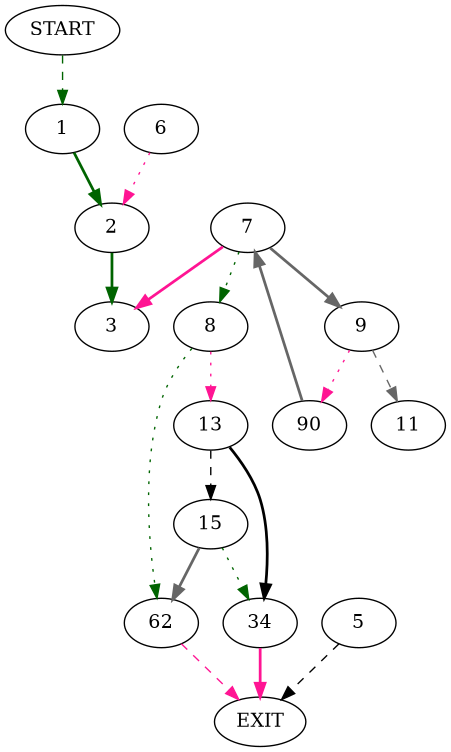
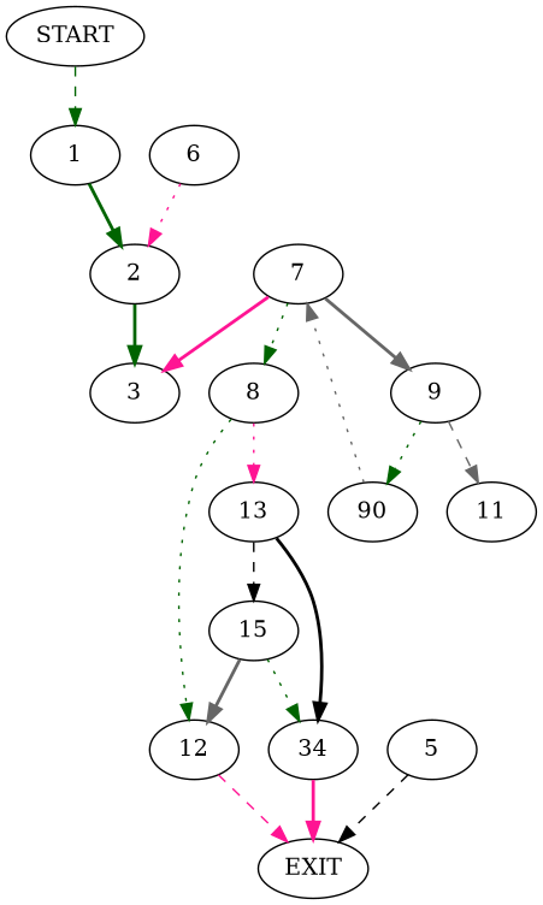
  digraph {
    edge [color=darkgreen style=bold]
    n1 [label=START]
    1
    2
    n4 [label=EXIT]
    3
    7
    8
    9
    5
    6
-   12 [label=62]
+   12
    13
    n13 [label=90]
    11
    n15 [label=34]
    15
    n1 -> 1 [style=dashed]
    1 -> 2
    2 -> 3
    7 -> 3 [color=deeppink]
    7 -> 8 [style=dotted]
    7 -> 9 [color=gray40]
    8 -> 12 [style=dotted]
    8 -> 13 [color=deeppink style=dotted]
-   9 -> n13 [color=deeppink style=dotted]
+   9 -> n13 [style=dotted]
    9 -> 11 [color=gray40 style=dashed]
    5 -> n4 [color=black style=dashed]
    6 -> 2 [color=deeppink style=dotted]
    12 -> n4 [color=deeppink style=dashed]
    13 -> n15 [color=black]
    13 -> 15 [color=black style=dashed]
-   n13 -> 7 [color=gray40]
+   n13 -> 7 [color=gray40 style=dotted]
    n15 -> n4 [color=deeppink]
    15 -> 12 [color=gray40]
    15 -> n15 [style=dotted]
  }
